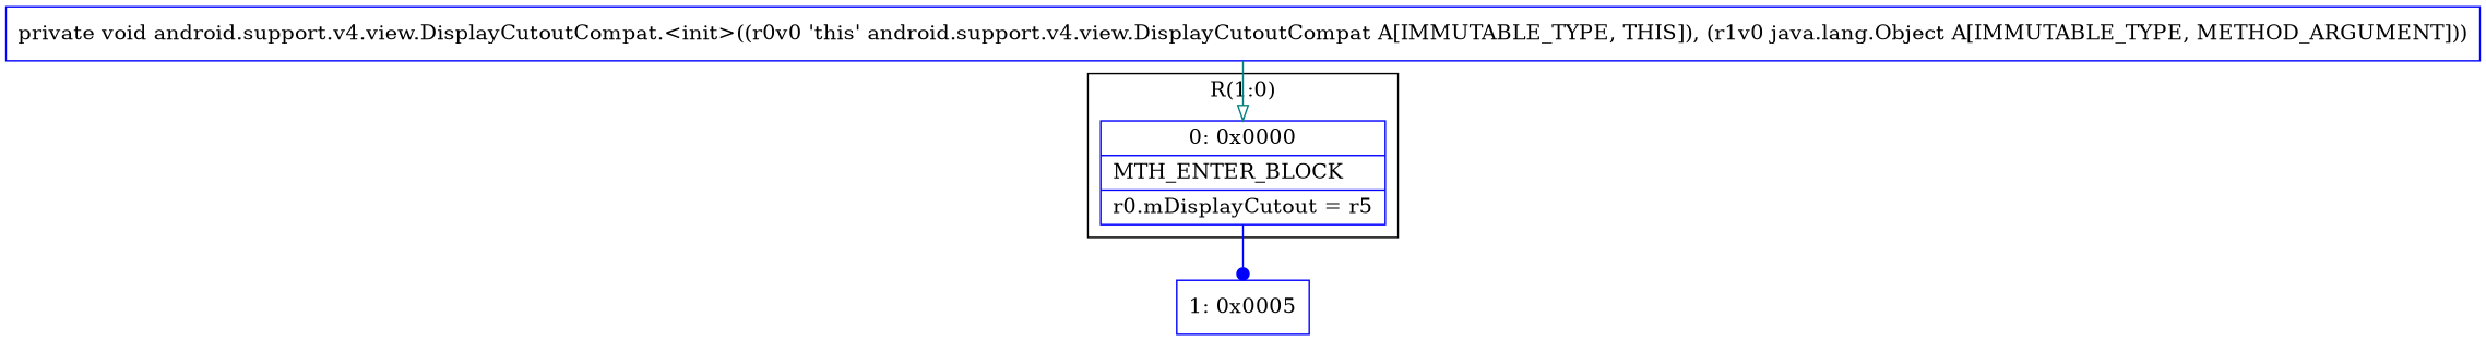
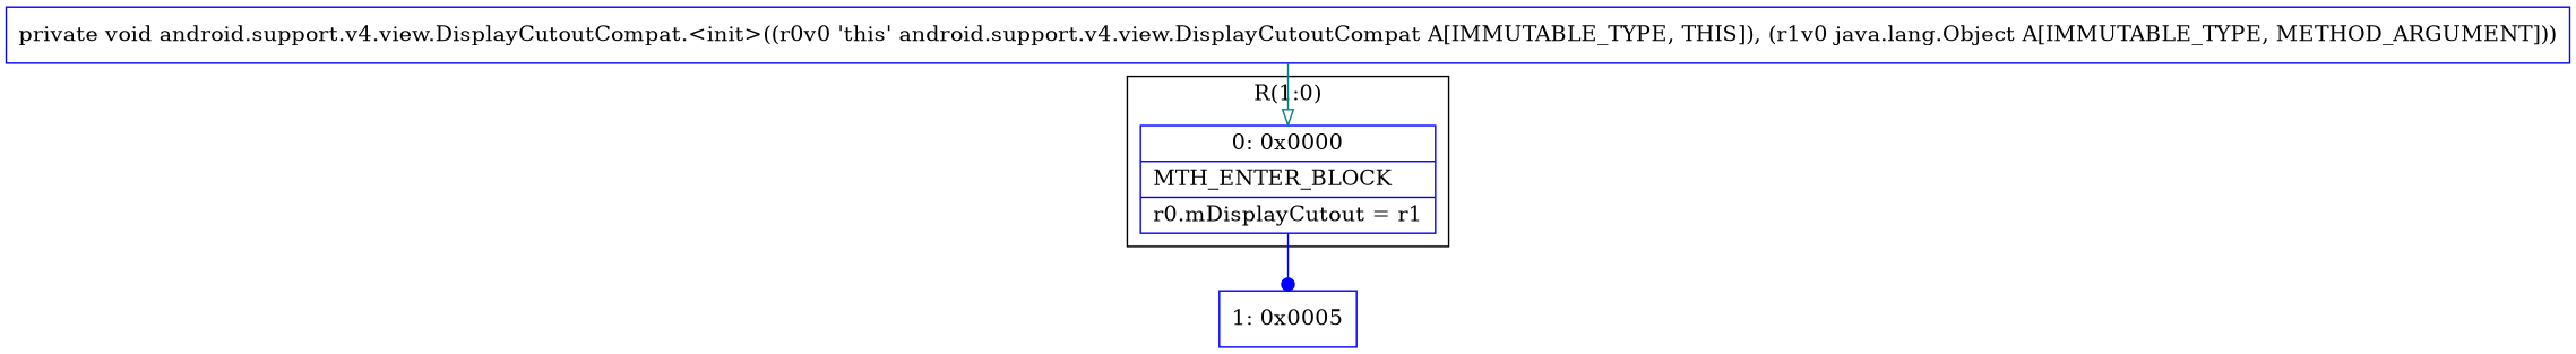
  digraph {
    node [color=blue shape=record]
-   n1 [label="{0\:\ 0x0000|MTH_ENTER_BLOCK\l|r0.mDisplayCutout = r5\l}"]
+   n1 [label="{0\:\ 0x0000|MTH_ENTER_BLOCK\l|r0.mDisplayCutout = r1\l}"]
    n2 [label="{1\:\ 0x0005}"]
    n3 [label="{private void android.support.v4.view.DisplayCutoutCompat.\<init\>((r0v0 'this' android.support.v4.view.DisplayCutoutCompat A[IMMUTABLE_TYPE, THIS]), (r1v0 java.lang.Object A[IMMUTABLE_TYPE, METHOD_ARGUMENT])) }"]
    subgraph cluster_1 {
      label="R(1:0)"
      n1
    }
    n1 -> n2 [color=blue arrowhead=dot]
    n3 -> n1 [color=teal arrowhead=onormal]
  }
